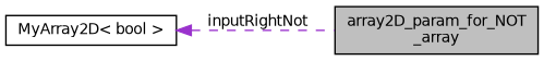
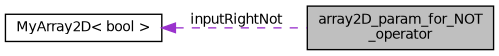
  digraph {
    rankdir=LR
    node [color=black fontname=Helvetica fontsize=10 shape=record style=filled]
-   n1 [fillcolor=grey75 fontcolor=black height=0.2 label="array2D_param_for_NOT\l_array" width=0.4]
+   n1 [fillcolor=grey75 fontcolor=black height=0.2 label="array2D_param_for_NOT\l_operator" width=0.4]
    n2 [fillcolor=white height=0.2 label="MyArray2D\< bool \>" width=0.4]
    n2 -> n1 [color=darkorchid3 dir=back fontname=Helvetica fontsize=10 label=" inputRightNot" labelfontname=Helvetica labelfontsize=10 style=dashed]
  }
